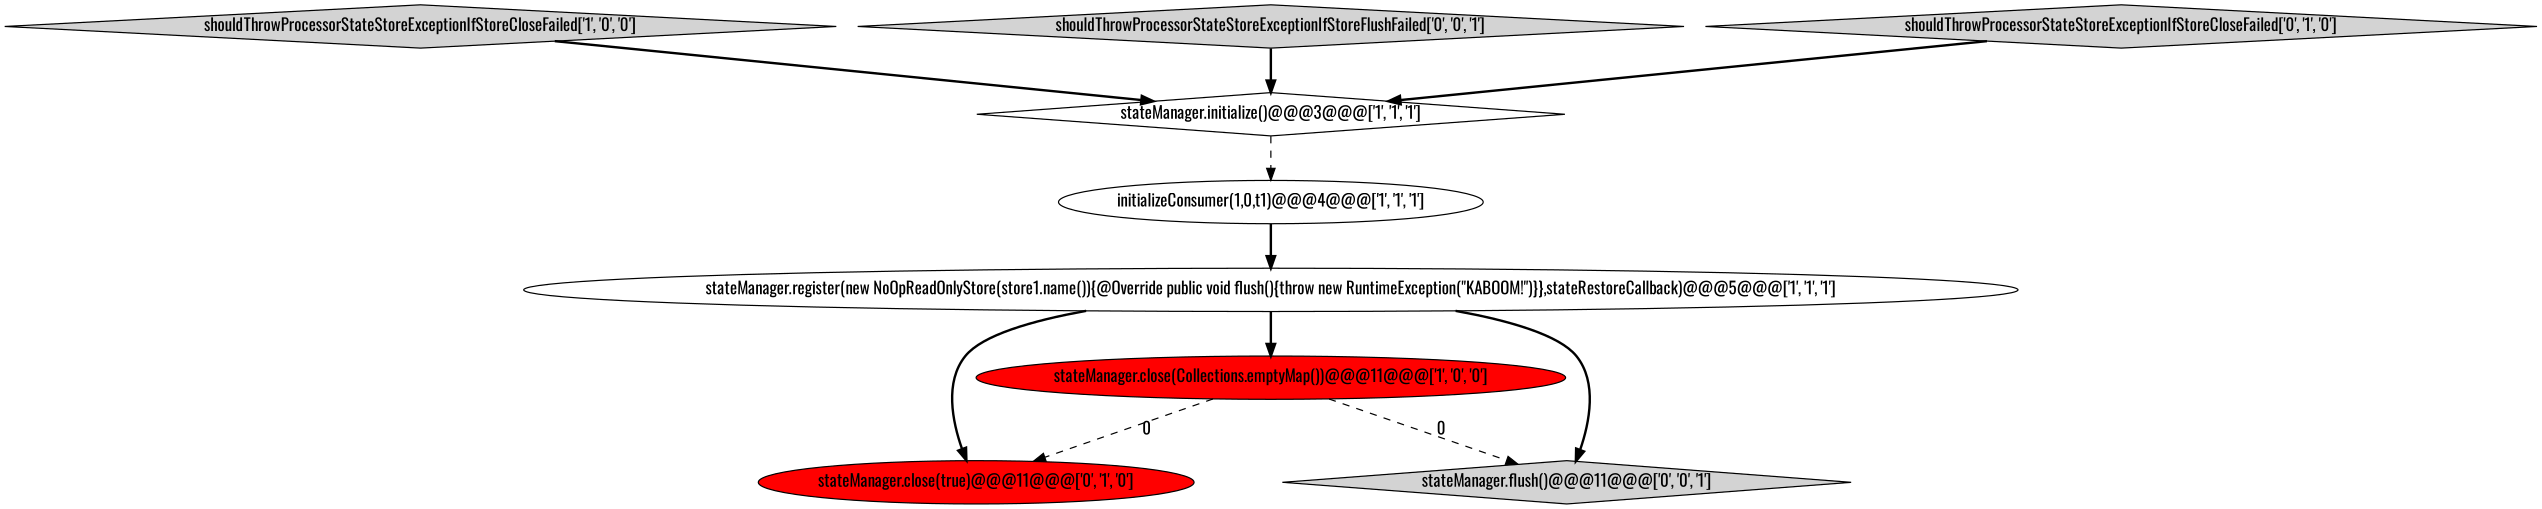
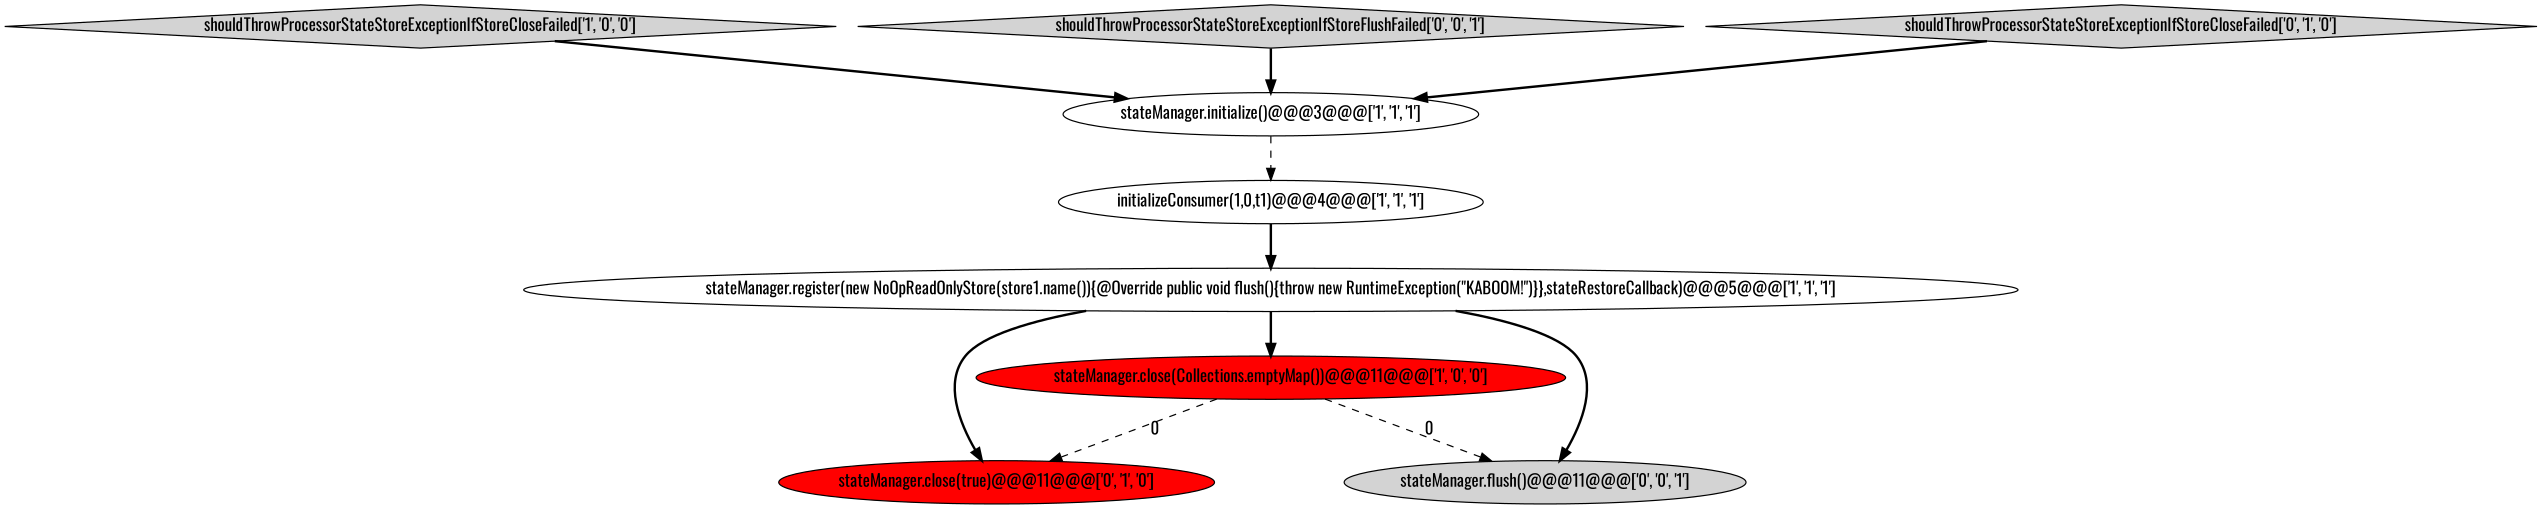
  digraph {
    fontname=Oswald
    node [fillcolor=lightgray fontname=Oswald shape=ellipse style=filled]
    edge [fontname=Oswald style=bold]
    n1 [label="shouldThrowProcessorStateStoreExceptionIfStoreCloseFailed['1', '0', '0']" shape=diamond]
-   n2 [fillcolor=white label="stateManager.initialize()@@@3@@@['1', '1', '1']" shape=diamond]
+   n2 [fillcolor=white label="stateManager.initialize()@@@3@@@['1', '1', '1']"]
    n3 [fillcolor=white label="initializeConsumer(1,0,t1)@@@4@@@['1', '1', '1']"]
    n4 [fillcolor=red label="stateManager.close(true)@@@11@@@['0', '1', '0']"]
    n5 [label="shouldThrowProcessorStateStoreExceptionIfStoreFlushFailed['0', '0', '1']" shape=diamond]
    n6 [fillcolor=white label="stateManager.register(new NoOpReadOnlyStore(store1.name()){@Override public void flush(){throw new RuntimeException(\"KABOOM!\")}},stateRestoreCallback)@@@5@@@['1', '1', '1']"]
    n7 [fillcolor=red label="stateManager.close(Collections.emptyMap())@@@11@@@['1', '0', '0']"]
-   n8 [label="stateManager.flush()@@@11@@@['0', '0', '1']" shape=diamond]
+   n8 [label="stateManager.flush()@@@11@@@['0', '0', '1']"]
    n9 [label="shouldThrowProcessorStateStoreExceptionIfStoreCloseFailed['0', '1', '0']" shape=diamond]
    n1 -> n2
    n2 -> n3 [style=dashed]
    n3 -> n6
    n5 -> n2
    n6 -> n4
    n6 -> n7
    n6 -> n8
    n7 -> n4 [label=0 style=dashed]
    n7 -> n8 [label=0 style=dashed]
    n9 -> n2
  }
